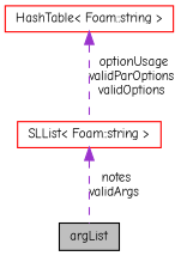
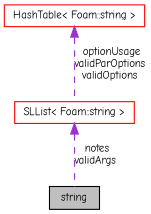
  digraph {
    fontname="Comic Neue"
    node [color=red fontname="Comic Neue" fontsize=10 shape=record]
    edge [color=darkorchid3 dir=back fontname="Comic Neue" fontsize=10 labelfontname=FreeSans labelfontsize=10 style=dashed]
-   n1 [color=black fillcolor=grey75 fontcolor=black height=0.2 label=argList style=filled width=0.4]
+   n1 [color=black fillcolor=grey75 fontcolor=black height=0.2 label=string style=filled width=0.4]
    n2 [height=0.2 label="HashTable\< Foam::string \>" width=0.4]
    n3 [height=0.2 label="SLList\< Foam::string \>" width=0.4]
    n2 -> n3 [label=" optionUsage\nvalidParOptions\nvalidOptions"]
    n3 -> n1 [label=" notes\nvalidArgs"]
  }
